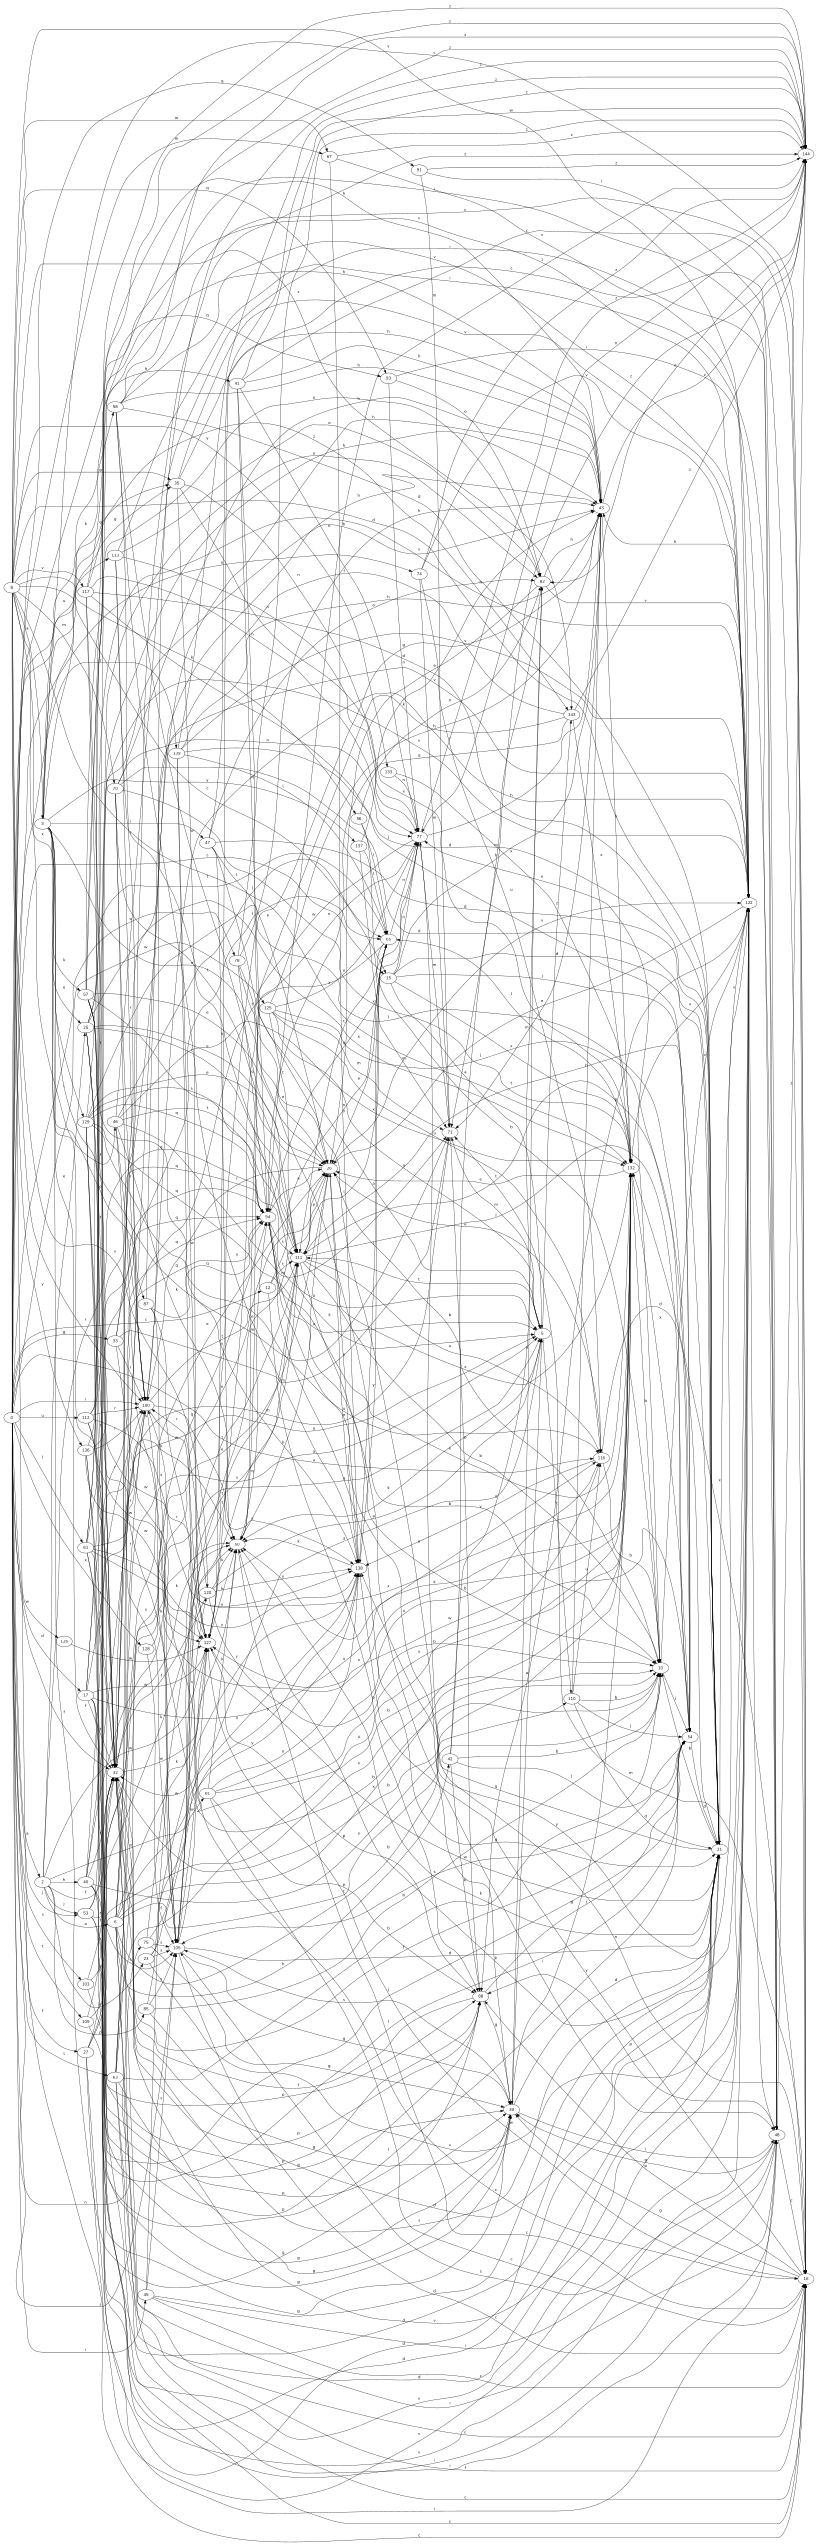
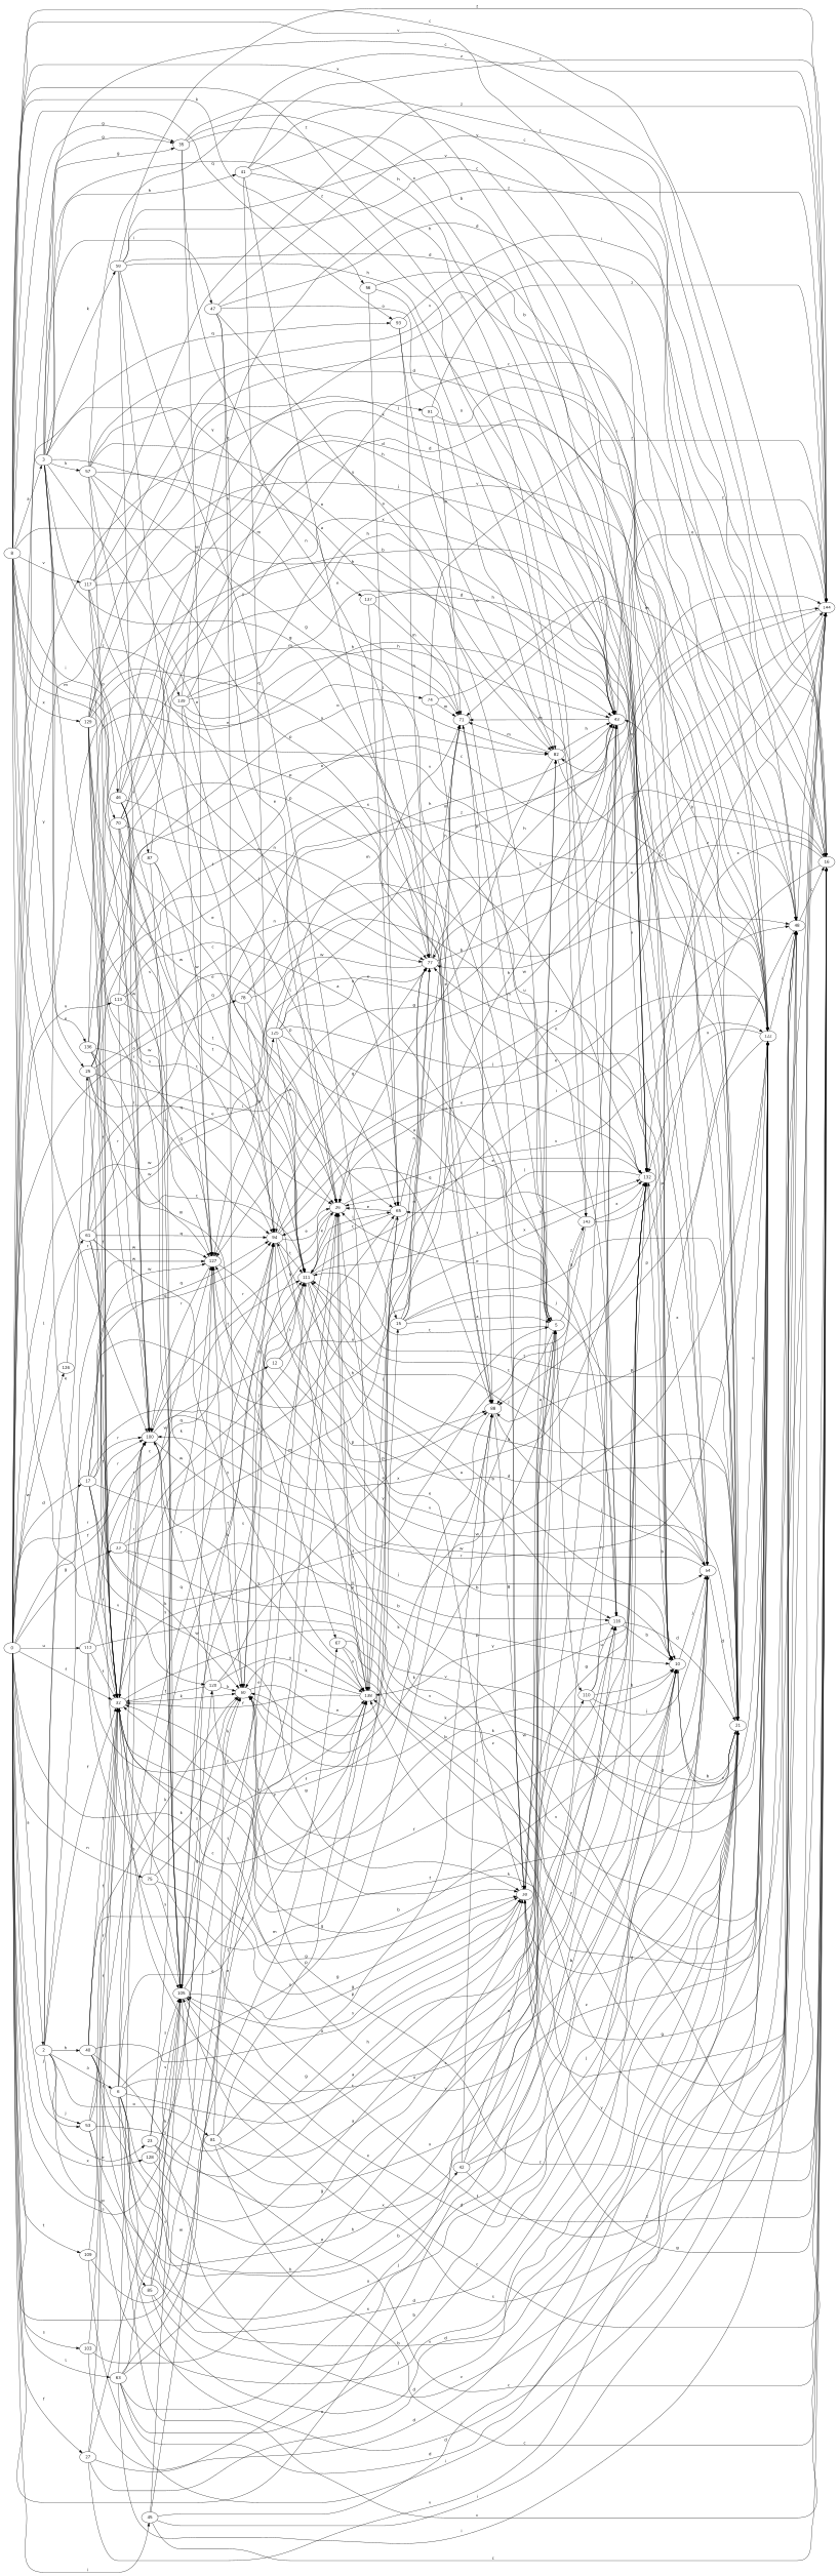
  strict digraph {
    fontname=Nunito
    rankdir=LR
    node [fontname=Nunito]
    edge [fontname=Nunito]
    0
    2
    12
    15
    17
    27
    32
    33
    35
    45
    53
    61
    63
    67
    74
    75
    78
    91
    93
    100
    103
    105
    109
    112
    113
    116
    125
    126
    128
    139
    n31 [label=6]
    23
    25
    40
    81
    85
    94
    127
    88
    111
    77
    21
    132
    43
    5
    54
    122
    38
    60
    16
    10
    144
    71
    65
    48
    138
    82
    26
    120
    n60 [label=8]
    3
    46
    56
    70
    117
    129
-   133
    136
    143
    41
    47
    57
    58
    87
    137
    42
    110
    0 -> 2 [label=a]
    0 -> 12 [label=c]
    0 -> 15 [label=c]
    0 -> 17 [label=d]
    0 -> 27 [label=f]
    0 -> 32 [label=f]
    0 -> 33 [label=g]
    0 -> 35 [label=g]
    0 -> 45 [label=i]
    0 -> 53 [label=j]
    0 -> 61 [label=l]
    0 -> 63 [label=l]
    0 -> 67 [label=m]
    0 -> 74 [label=n]
    0 -> 75 [label=n]
    0 -> 78 [label=o]
    0 -> 91 [label=q]
    0 -> 93 [label=q]
    0 -> 100 [label=r]
    0 -> 103 [label=s]
    0 -> 105 [label=s]
    0 -> 109 [label=t]
    0 -> 112 [label=u]
    0 -> 113 [label=u]
    0 -> 116 [label=u]
    0 -> 125 [label=w]
    0 -> 126 [label=w]
    0 -> 128 [label=x]
    0 -> 139 [label=z]
    2 -> 32 [label=f]
    2 -> 53 [label=j]
    2 -> n31 [label=a]
    2 -> 23 [label=e]
    2 -> 25 [label=e]
    2 -> 40 [label=h]
    2 -> 81 [label=o]
    2 -> 85 [label=p]
    2 -> 94 [label=q]
    2 -> 127 [label=w]
    12 -> 88 [label=p]
    12 -> 111 [label=t]
    12 -> 77 [label=n]
    15 -> 77 [label=n]
    15 -> 21 [label=d]
    15 -> 132 [label=x]
    15 -> 43 [label=h]
    15 -> 5 [label=a]
    15 -> 54 [label=j]
    17 -> 32 [label=f]
    17 -> 100 [label=r]
    17 -> 116 [label=u]
    17 -> 94 [label=q]
    17 -> 127 [label=w]
    17 -> 43 [label=h]
    17 -> 54 [label=j]
    17 -> 122 [label=v]
    17 -> 38 [label=g]
    27 -> 32 [label=f]
    27 -> 21 [label=d]
    27 -> 132 [label=x]
    27 -> 122 [label=v]
    27 -> 60 [label=k]
    32 -> 100 [label=r]
    32 -> 127 [label=w]
    32 -> 122 [label=v]
    32 -> 38 [label=g]
    32 -> 60 [label=k]
    32 -> 16 [label=c]
    32 -> 10 [label=b]
    32 -> 144 [label=z]
    33 -> 100 [label=r]
    33 -> 122 [label=v]
    33 -> 10 [label=b]
    33 -> 71 [label=m]
    33 -> 65 [label=l]
    35 -> 127 [label=w]
    35 -> 77 [label=n]
    35 -> 132 [label=x]
    35 -> 43 [label=h]
    35 -> 122 [label=v]
    45 -> 105 [label=s]
    45 -> 111 [label=t]
    45 -> 21 [label=d]
    45 -> 16 [label=c]
    45 -> 48 [label=i]
    53 -> 32 [label=f]
    53 -> 94 [label=q]
    53 -> 43 [label=h]
    53 -> 54 [label=j]
    53 -> 38 [label=g]
    61 -> 32 [label=f]
    61 -> 105 [label=s]
    61 -> 94 [label=q]
    61 -> 132 [label=x]
    61 -> 60 [label=k]
    61 -> 144 [label=z]
    61 -> 48 [label=i]
    61 -> 138 [label=y]
    61 -> 82 [label=o]
    63 -> 100 [label=r]
    63 -> 116 [label=u]
    63 -> 94 [label=q]
    63 -> 21 [label=d]
    63 -> 38 [label=g]
    63 -> 10 [label=b]
    63 -> 48 [label=i]
    63 -> 26 [label=e]
    67 -> 122 [label=v]
    67 -> 144 [label=z]
    67 -> 138 [label=y]
    74 -> 116 [label=u]
    74 -> 122 [label=v]
    74 -> 144 [label=z]
    74 -> 71 [label=m]
    75 -> 105 [label=s]
    75 -> 111 [label=t]
    75 -> 38 [label=g]
    75 -> 138 [label=y]
    78 -> 94 [label=q]
    78 -> 43 [label=h]
    78 -> 10 [label=b]
    78 -> 144 [label=z]
    78 -> 26 [label=e]
    91 -> 144 [label=z]
    91 -> 71 [label=m]
    91 -> 48 [label=i]
    93 -> 77 [label=n]
    93 -> 48 [label=i]
    93 -> 82 [label=o]
    100 -> 105 [label=s]
    100 -> 111 [label=t]
    100 -> 132 [label=x]
    100 -> 144 [label=z]
    100 -> 138 [label=y]
    103 -> 32 [label=f]
    103 -> 21 [label=d]
    103 -> 5 [label=a]
    105 -> 127 [label=w]
    105 -> 21 [label=d]
    105 -> 38 [label=g]
    105 -> 16 [label=c]
    105 -> 138 [label=y]
    105 -> 26 [label=e]
    105 -> 120 [label=s]
    109 -> 32 [label=f]
    109 -> 48 [label=i]
    109 -> 26 [label=e]
    112 -> 32 [label=f]
    112 -> 100 [label=r]
    112 -> 94 [label=q]
    112 -> 122 [label=v]
    112 -> 38 [label=g]
    112 -> 138 [label=y]
    113 -> 100 [label=r]
    113 -> 77 [label=n]
    113 -> 5 [label=a]
    113 -> 48 [label=i]
    113 -> 82 [label=o]
    116 -> 21 [label=d]
    116 -> 10 [label=b]
    116 -> 138 [label=y]
    116 -> 26 [label=e]
    125 -> 116 [label=u]
    125 -> 111 [label=t]
    125 -> 77 [label=n]
    125 -> 43 [label=h]
    125 -> 5 [label=a]
    125 -> 54 [label=j]
    125 -> 71 [label=m]
    126 -> 127 [label=w]
    128 -> 105 [label=s]
    128 -> 5 [label=a]
    139 -> 127 [label=w]
    139 -> 21 [label=d]
    139 -> 43 [label=h]
    139 -> 122 [label=v]
    139 -> 16 [label=c]
    139 -> 144 [label=z]
    139 -> 65 [label=l]
    n31 -> 100 [label=r]
    n31 -> 88 [label=p]
    n31 -> 132 [label=x]
    n31 -> 43 [label=h]
    n31 -> 60 [label=k]
    n31 -> 16 [label=c]
    n31 -> 10 [label=b]
    n31 -> 48 [label=i]
    n31 -> 138 [label=y]
-   n31 -> 26 [label=e]
    n31 -> 42 [label=h]
    n31 -> 110 [label=t]
    23 -> 105 [label=s]
    23 -> 127 [label=w]
    23 -> 5 [label=a]
    23 -> 122 [label=v]
    25 -> 32 [label=f]
    25 -> 88 [label=p]
    25 -> 111 [label=t]
    25 -> 132 [label=x]
    25 -> 122 [label=v]
    25 -> 16 [label=c]
    25 -> 65 [label=l]
    25 -> 26 [label=e]
    40 -> 32 [label=f]
    40 -> 21 [label=d]
    40 -> 132 [label=x]
    40 -> 5 [label=a]
    40 -> 54 [label=j]
    40 -> 122 [label=v]
    40 -> 60 [label=k]
    40 -> 71 [label=m]
    81 -> 116 [label=u]
    81 -> 88 [label=p]
    81 -> 132 [label=x]
    81 -> 60 [label=k]
    81 -> 16 [label=c]
    81 -> 138 [label=y]
    85 -> 105 [label=s]
    85 -> 111 [label=t]
    85 -> 21 [label=d]
    85 -> 10 [label=b]
    94 -> 111 [label=t]
    94 -> 21 [label=d]
    94 -> 132 [label=x]
    94 -> 10 [label=b]
    94 -> 144 [label=z]
    94 -> 26 [label=e]
    127 -> 100 [label=r]
    127 -> 88 [label=p]
    127 -> 60 [label=k]
    88 -> 32 [label=f]
    88 -> 54 [label=j]
    88 -> 38 [label=g]
    111 -> 105 [label=s]
    111 -> 116 [label=u]
    111 -> 132 [label=x]
    111 -> 54 [label=j]
    111 -> 10 [label=b]
    111 -> 65 [label=l]
    111 -> 48 [label=i]
    111 -> 26 [label=e]
    77 -> 94 [label=q]
    77 -> 127 [label=w]
    77 -> 43 [label=h]
    77 -> 144 [label=z]
    77 -> 71 [label=m]
    21 -> 32 [label=f]
    21 -> 94 [label=q]
    21 -> 127 [label=w]
    21 -> 111 [label=t]
    21 -> 122 [label=v]
    21 -> 60 [label=k]
    21 -> 10 [label=b]
    132 -> 38 [label=g]
    132 -> 60 [label=k]
    132 -> 10 [label=b]
    132 -> 65 [label=l]
    132 -> 26 [label=e]
    43 -> 127 [label=g]
    43 -> 132 [label=x]
    43 -> 144 [label=z]
    43 -> 71 [label=m]
    5 -> 111 [label=t]
    5 -> 60 [label=k]
    5 -> 71 [label=m]
    5 -> 143 [label=z]
    5 -> 110 [label=t]
    54 -> 32 [label=f]
    54 -> 105 [label=s]
    54 -> 127 [label=w]
    54 -> 111 [label=t]
    54 -> 21 [label=d]
    54 -> 132 [label=x]
    122 -> 100 [label=r]
    122 -> 88 [label=p]
    122 -> 132 [label=x]
    122 -> 43 [label=h]
    122 -> 60 [label=k]
    122 -> 48 [label=i]
    122 -> 138 [label=y]
    122 -> 26 [label=e]
    38 -> 105 [label=s]
    38 -> 21 [label=d]
    38 -> 5 [label=a]
    38 -> 48 [label=i]
    38 -> 82 [label=o]
    38 -> 26 [label=e]
    60 -> 94 [label=q]
    60 -> 77 [label=n]
    60 -> 16 [label=c]
    16 -> 32 [label=f]
    16 -> 127 [label=w]
    16 -> 88 [label=p]
    16 -> 77 [label=n]
    16 -> 132 [label=x]
    16 -> 38 [label=g]
    16 -> 71 [label=m]
    16 -> 138 [label=y]
    10 -> 77 [label=n]
    10 -> 54 [label=j]
    10 -> 122 [label=v]
    144 -> 127 [label=w]
    144 -> 77 [label=n]
    144 -> 82 [label=o]
    71 -> 88 [label=p]
    65 -> 32 [label=f]
    65 -> 111 [label=t]
    65 -> 77 [label=n]
    65 -> 138 [label=y]
    65 -> 26 [label=e]
    48 -> 105 [label=s]
    48 -> 88 [label=p]
    48 -> 38 [label=g]
    48 -> 16 [label=c]
    48 -> 144 [label=z]
    138 -> 32 [label=f]
    138 -> 60 [label=k]
    138 -> 65 [label=l]
    138 -> 26 [label=e]
    82 -> 43 [label=h]
    82 -> 122 [label=v]
    82 -> 71 [label=m]
    82 -> 26 [label=e]
    26 -> 100 [label=r]
    26 -> 122 [label=v]
    26 -> 60 [label=k]
    26 -> 138 [label=y]
    120 -> 32 [label=f]
    120 -> 100 [label=r]
    120 -> 5 [label=a]
    120 -> 60 [label=k]
    120 -> 10 [label=b]
    120 -> 138 [label=y]
    n60 -> 15 [label=c]
    n60 -> 35 [label=g]
    n60 -> 67 [label=m]
    n60 -> 93 [label=q]
    n60 -> 100 [label=r]
    n60 -> 21 [label=d]
    n60 -> 132 [label=x]
    n60 -> 122 [label=v]
    n60 -> 16 [label=c]
    n60 -> 120 [label=v]
    n60 -> 3 [label=a]
    n60 -> 46 [label=i]
    n60 -> 56 [label=k]
    n60 -> 70 [label=m]
    n60 -> 117 [label=v]
    n60 -> 129 [label=x]
-   n60 -> 133 [label=y]
    n60 -> 136 [label=y]
    n60 -> 143 [label=z]
    3 -> 32 [label=f]
    3 -> 35 [label=g]
    3 -> 25 [label=e]
    3 -> 127 [label=w]
    3 -> 38 [label=g]
    3 -> 16 [label=c]
    3 -> 71 [label=m]
    3 -> 26 [label=e]
    3 -> 143 [label=z]
    3 -> 41 [label=h]
    3 -> 47 [label=i]
    3 -> 57 [label=k]
    3 -> 58 [label=k]
    3 -> 87 [label=p]
    3 -> 137 [label=y]
    46 -> 100 [label=r]
    46 -> 105 [label=s]
    46 -> 111 [label=t]
    46 -> 132 [label=x]
    46 -> 60 [label=k]
    46 -> 71 [label=m]
    46 -> 65 [label=l]
    46 -> 48 [label=i]
    56 -> 10 [label=b]
    56 -> 65 [label=l]
    56 -> 82 [label=o]
    70 -> 100 [label=r]
    70 -> 105 [label=s]
    70 -> 111 [label=t]
    70 -> 77 [label=n]
    70 -> 21 [label=d]
    70 -> 132 [label=x]
    70 -> 43 [label=h]
    117 -> 32 [label=f]
    117 -> 127 [label=w]
    117 -> 77 [label=n]
    117 -> 21 [label=d]
    117 -> 43 [label=h]
    117 -> 54 [label=j]
    117 -> 144 [label=z]
    129 -> 32 [label=f]
    129 -> 94 [label=q]
    129 -> 88 [label=p]
    129 -> 111 [label=t]
    129 -> 5 [label=a]
    129 -> 54 [label=j]
    129 -> 10 [label=b]
    129 -> 48 [label=i]
    129 -> 138 [label=y]
    129 -> 26 [label=e]
-   133 -> 77 [label=n]
-   133 -> 132 [label=x]
    136 -> 32 [label=f]
    136 -> 100 [label=r]
    136 -> 94 [label=q]
    136 -> 127 [label=w]
    136 -> 88 [label=p]
    136 -> 43 [label=h]
    143 -> 32 [label=f]
    143 -> 94 [label=q]
    143 -> 132 [label=x]
    143 -> 60 [label=k]
    143 -> 144 [label=z]
    41 -> 94 [label=q]
    41 -> 77 [label=n]
    41 -> 43 [label=h]
    41 -> 16 [label=c]
    41 -> 10 [label=b]
    41 -> 144 [label=z]
    47 -> 21 [label=d]
    47 -> 5 [label=a]
    47 -> 60 [label=k]
    47 -> 16 [label=c]
    47 -> 82 [label=o]
    47 -> 26 [label=e]
    57 -> 32 [label=f]
    57 -> 116 [label=u]
    57 -> 88 [label=p]
    57 -> 5 [label=a]
    57 -> 122 [label=v]
    57 -> 38 [label=g]
    57 -> 144 [label=z]
    57 -> 82 [label=o]
    57 -> 26 [label=e]
    58 -> 100 [label=r]
    58 -> 111 [label=t]
    58 -> 21 [label=d]
    58 -> 43 [label=h]
    58 -> 122 [label=v]
    58 -> 16 [label=c]
    58 -> 144 [label=z]
    58 -> 138 [label=y]
    87 -> 105 [label=s]
    87 -> 94 [label=q]
    87 -> 127 [label=w]
    87 -> 43 [label=h]
    137 -> 43 [label=h]
    137 -> 71 [label=m]
    137 -> 65 [label=l]
    42 -> 88 [label=p]
    42 -> 54 [label=j]
    42 -> 10 [label=b]
    42 -> 144 [label=z]
    42 -> 82 [label=o]
    110 -> 116 [label=u]
    110 -> 21 [label=d]
    110 -> 43 [label=h]
    110 -> 54 [label=j]
    110 -> 10 [label=b]
  }
